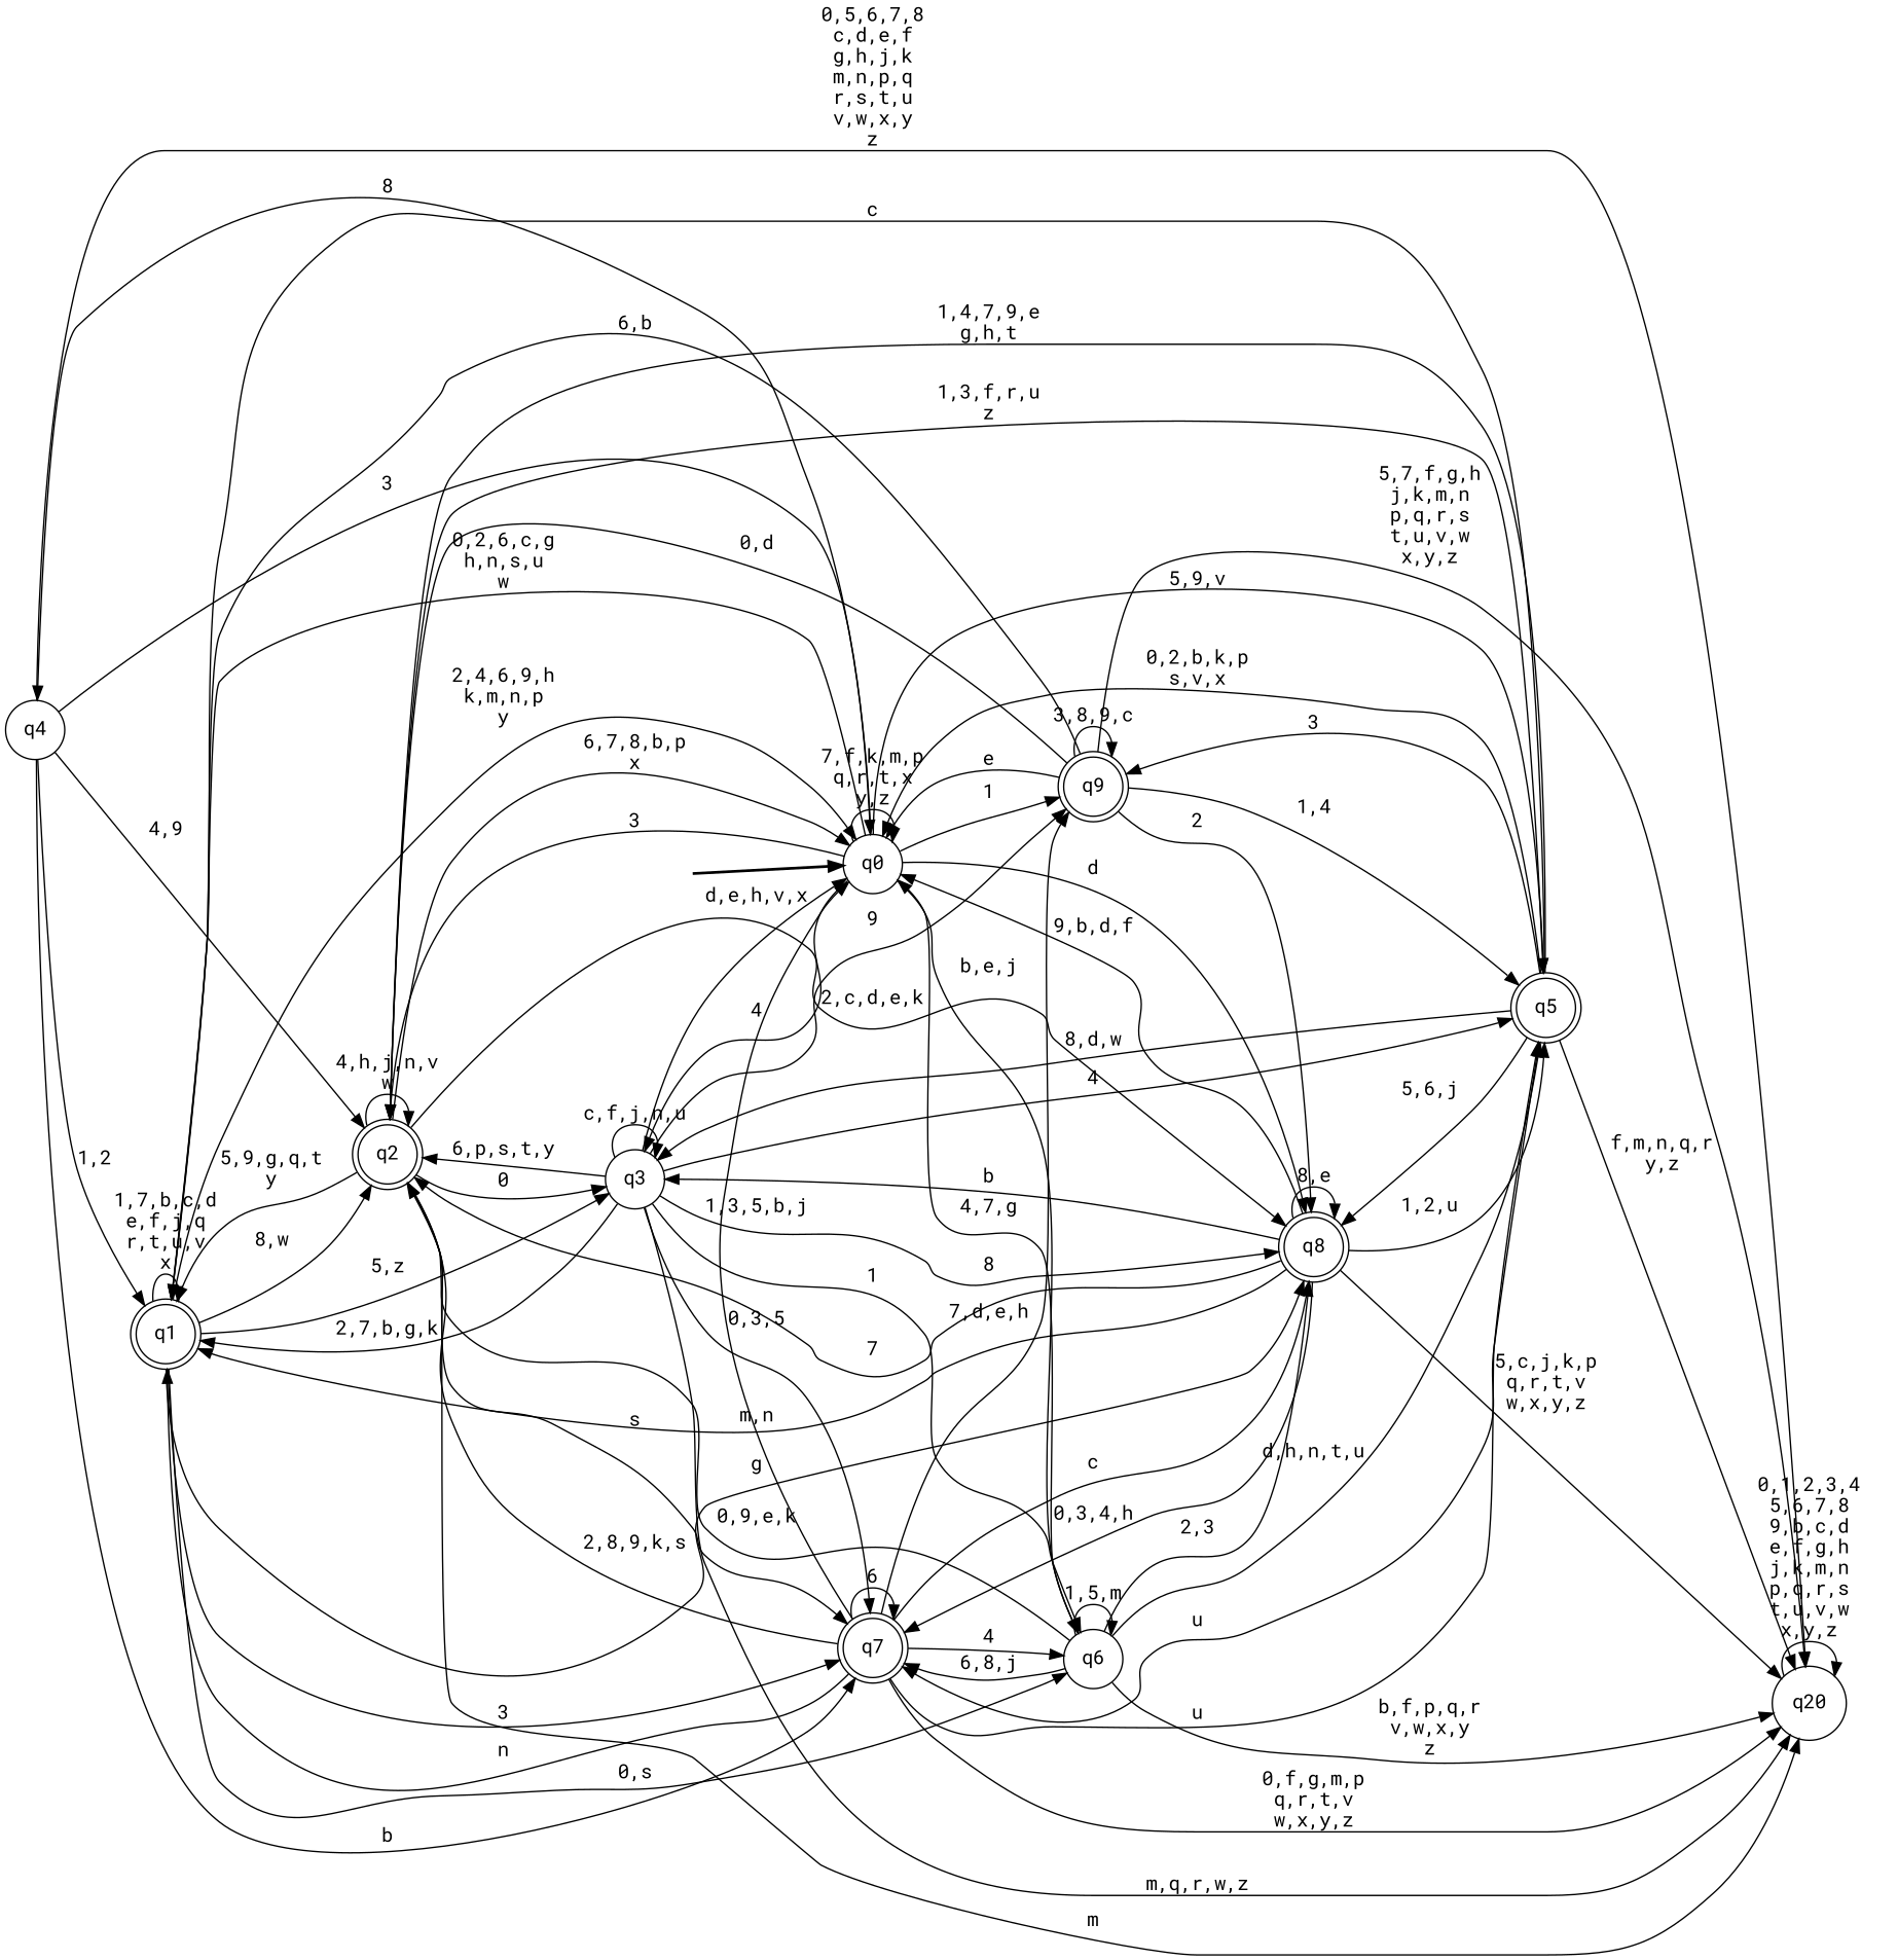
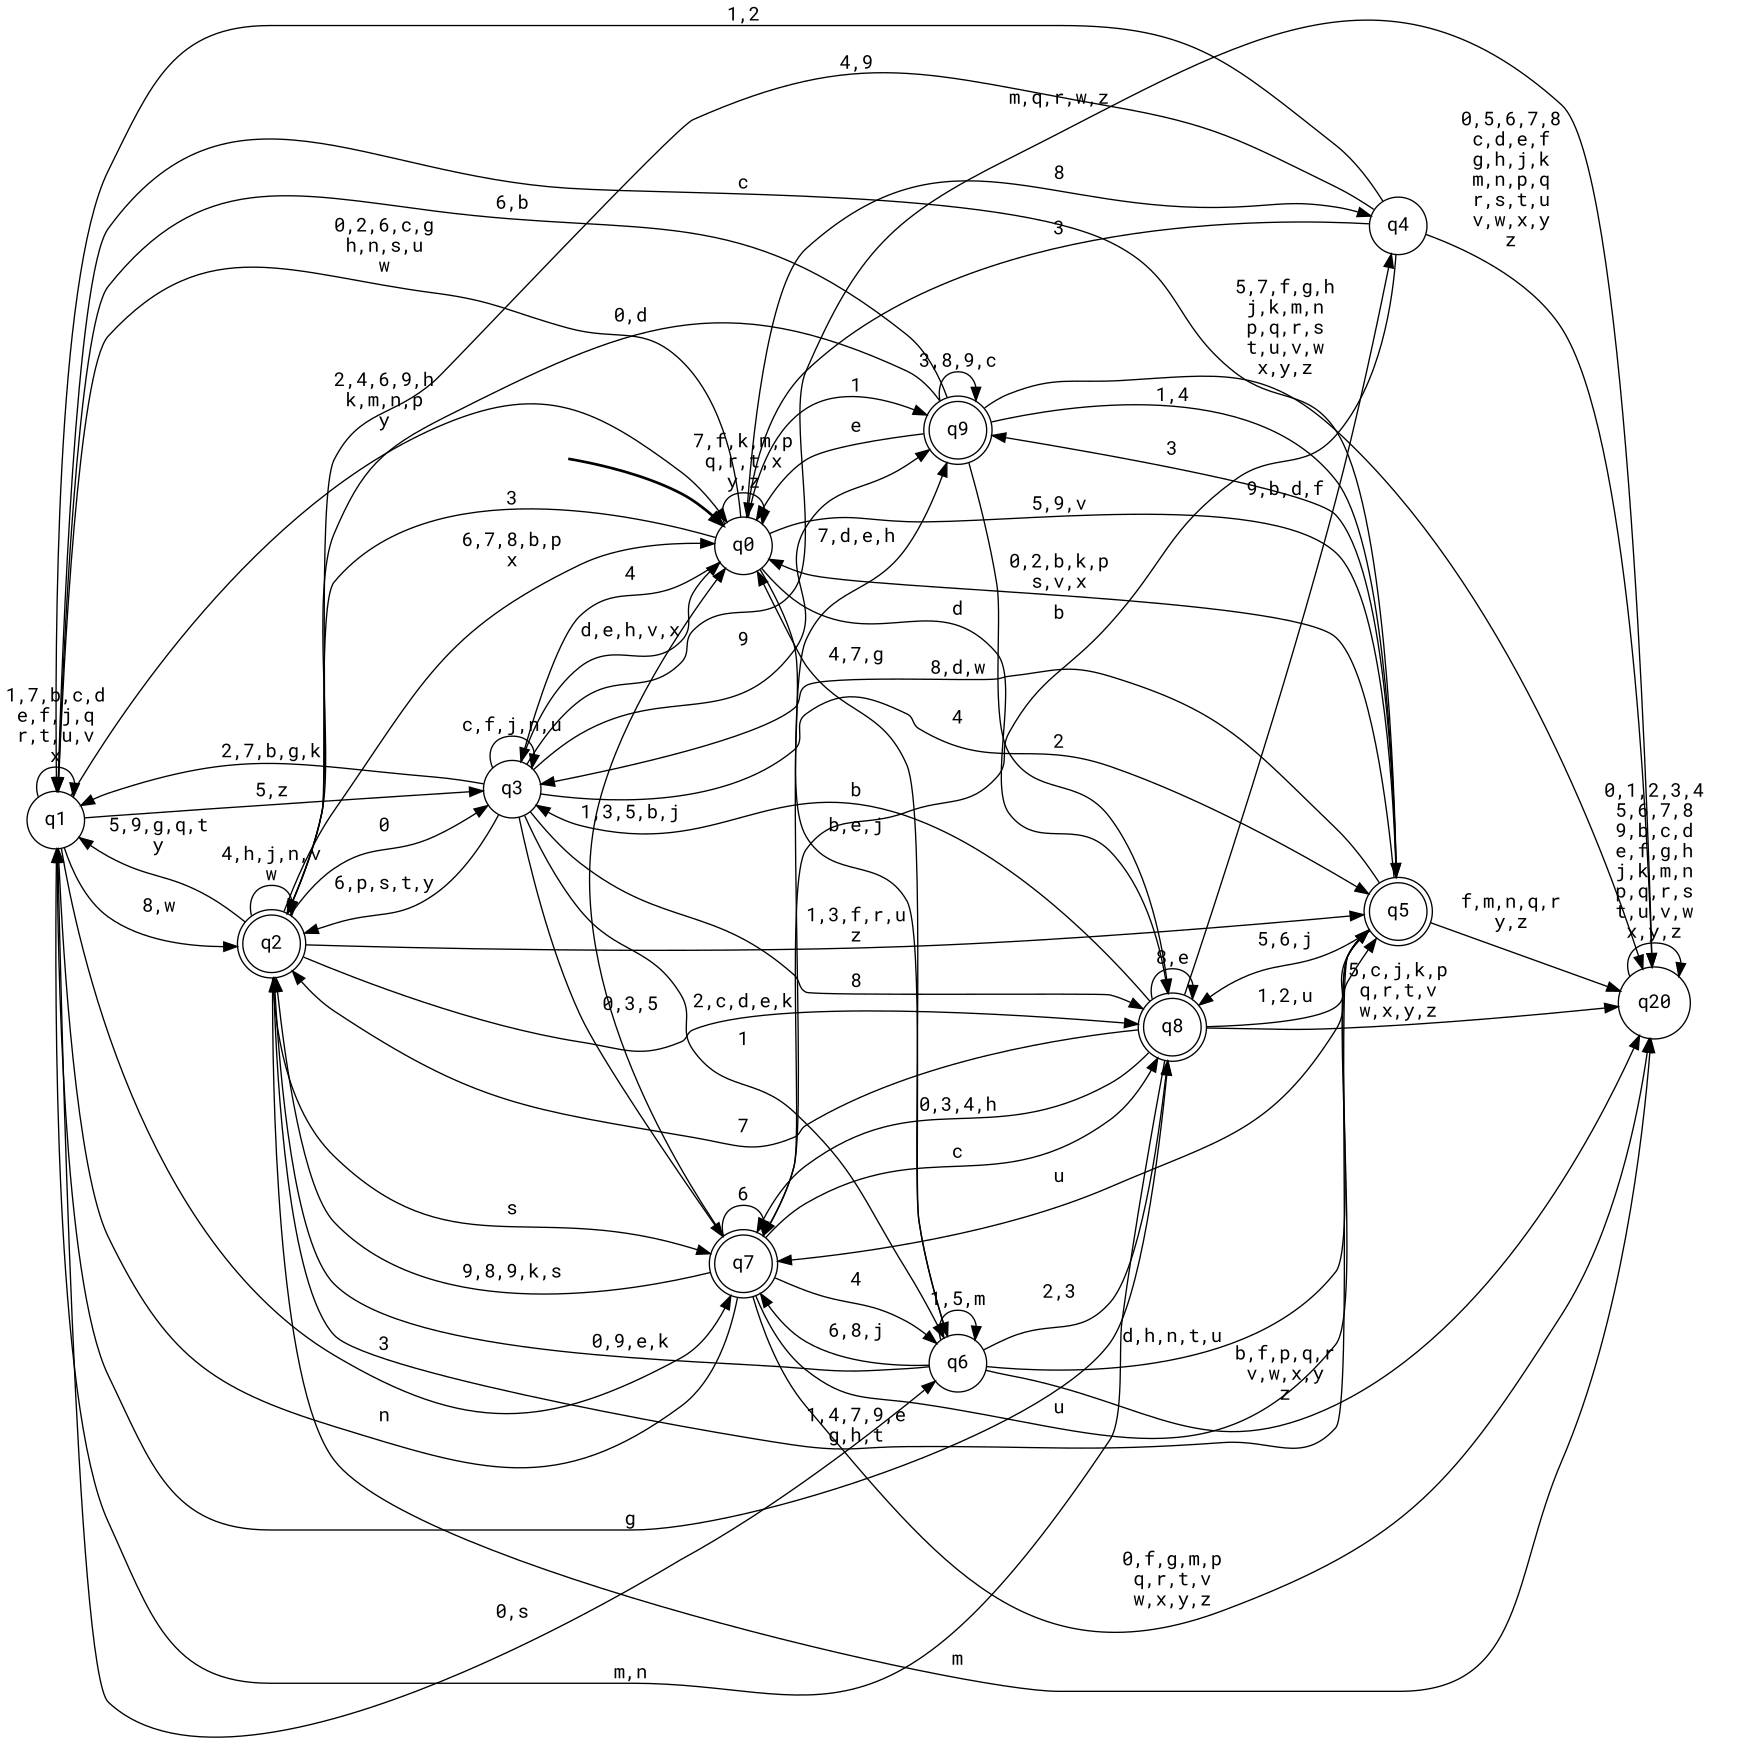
  digraph {
    fontname="Roboto Mono"
    rankdir=LR
    node [fontname="Roboto Mono" shape=doublecircle style="rounded,filled" color=black fillcolor=white]
    edge [fontname="Roboto Mono"]
    __start0 [height=0 shape=none style=invis width=0 color="" fillcolor=""]
    n2 [label=q0 shape=circle style=filled]
-   n3 [label=q1]
+   n3 [label=q1 shape=circle]
    n4 [label=q2]
    n5 [label=q3 shape=circle style=filled]
    n6 [label=q4 shape=circle style=filled]
    n7 [label=q5]
    n8 [label=q6 shape=circle style=filled]
    n9 [label=q8]
    n10 [label=q9]
    n11 [label=q7]
    n12 [label=q20 shape=circle style=filled]
    subgraph cluster_1 {
      nodesep=0.15
      ranksep=0.15
      style=invis
      __start0
      n2
    }
    __start0 -> n2 [penwidth=2]
    n2 -> n2 [label="7,f,k,m,p\nq,r,t,x\ny,z"]
    n2 -> n3 [label="0,2,6,c,g\nh,n,s,u\nw"]
    n2 -> n4 [label=3]
    n2 -> n5 [label=4]
    n2 -> n6 [label=8]
    n2 -> n7 [label="5,9,v"]
    n2 -> n8 [label="b,e,j"]
    n2 -> n9 [label=d]
    n2 -> n10 [label=1]
    n3 -> n2 [label="2,4,6,9,h\nk,m,n,p\ny"]
    n3 -> n3 [label="1,7,b,c,d\ne,f,j,q\nr,t,u,v\nx"]
    n3 -> n4 [label="8,w"]
    n3 -> n5 [label="5,z"]
    n3 -> n8 [label="0,s"]
    n3 -> n9 [label=g]
    n3 -> n11 [label=3]
    n4 -> n2 [label="6,7,8,b,p\nx"]
    n4 -> n3 [label="5,9,g,q,t\ny"]
    n4 -> n4 [label="4,h,j,n,v\nw"]
    n4 -> n5 [label=0]
    n4 -> n7 [label="1,3,f,r,u\nz"]
    n4 -> n9 [label="2,c,d,e,k"]
    n4 -> n11 [label=s]
    n4 -> n12 [label=m]
    n5 -> n2 [label="d,e,h,v,x"]
    n5 -> n3 [label="2,7,b,g,k"]
    n5 -> n4 [label="6,p,s,t,y"]
    n5 -> n5 [label="c,f,j,n,u"]
    n5 -> n7 [label=4]
    n5 -> n8 [label=1]
    n5 -> n9 [label=8]
    n5 -> n10 [label=9]
    n5 -> n11 [label="0,3,5"]
    n5 -> n12 [label="m,q,r,w,z"]
    n6 -> n2 [label=3]
    n6 -> n3 [label="1,2"]
    n6 -> n4 [label="4,9"]
    n6 -> n11 [label=b]
    n6 -> n12 [label="0,5,6,7,8\nc,d,e,f\ng,h,j,k\nm,n,p,q\nr,s,t,u\nv,w,x,y\nz"]
    n7 -> n2 [label="0,2,b,k,p\ns,v,x"]
    n7 -> n3 [label=c]
    n7 -> n4 [label="1,4,7,9,e\ng,h,t"]
    n7 -> n5 [label="8,d,w"]
    n7 -> n9 [label="5,6,j"]
    n7 -> n10 [label=3]
    n7 -> n11 [label=u]
    n7 -> n12 [label="f,m,n,q,r\ny,z"]
    n8 -> n2 [label="4,7,g"]
    n8 -> n4 [label="0,9,e,k"]
    n8 -> n7 [label="d,h,n,t,u"]
    n8 -> n8 [label="1,5,m"]
    n8 -> n9 [label="2,3"]
    n8 -> n11 [label="6,8,j"]
    n8 -> n12 [label="b,f,p,q,r\nv,w,x,y\nz"]
-   n9 -> n2 [label="9,b,d,f"]
+   n9 -> n6 [label="9,b,d,f"]
    n9 -> n3 [label="m,n"]
    n9 -> n4 [label=7]
    n9 -> n5 [label=b]
    n9 -> n7 [label="1,2,u"]
    n9 -> n9 [label="8,e"]
    n9 -> n11 [label="0,3,4,h"]
    n9 -> n12 [label="5,c,j,k,p\nq,r,t,v\nw,x,y,z"]
    n10 -> n2 [label=e]
    n10 -> n3 [label="6,b"]
    n10 -> n4 [label="0,d"]
    n10 -> n7 [label="1,4"]
    n10 -> n9 [label=2]
    n10 -> n10 [label="3,8,9,c"]
    n10 -> n12 [label="5,7,f,g,h\nj,k,m,n\np,q,r,s\nt,u,v,w\nx,y,z"]
    n11 -> n2 [label="1,3,5,b,j"]
    n11 -> n3 [label=n]
-   n11 -> n4 [label="2,8,9,k,s"]
+   n11 -> n4 [label="9,8,9,k,s"]
    n11 -> n7 [label=u]
    n11 -> n8 [label=4]
    n11 -> n9 [label=c]
    n11 -> n10 [label="7,d,e,h"]
    n11 -> n11 [label=6]
    n11 -> n12 [label="0,f,g,m,p\nq,r,t,v\nw,x,y,z"]
    n12 -> n12 [label="0,1,2,3,4\n5,6,7,8\n9,b,c,d\ne,f,g,h\nj,k,m,n\np,q,r,s\nt,u,v,w\nx,y,z"]
  }
